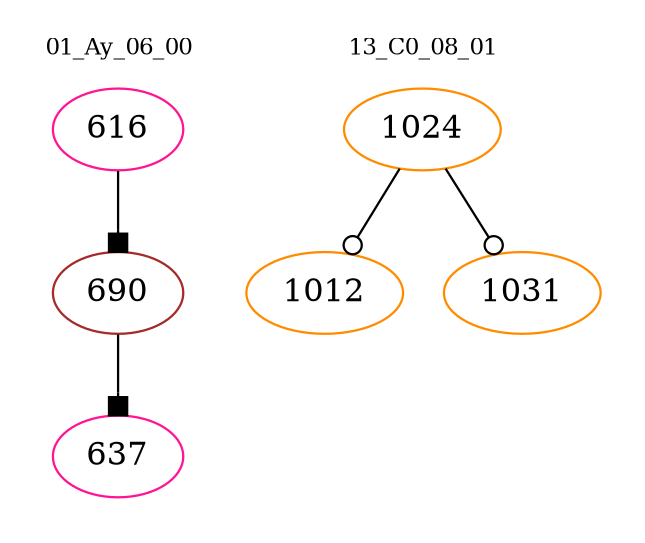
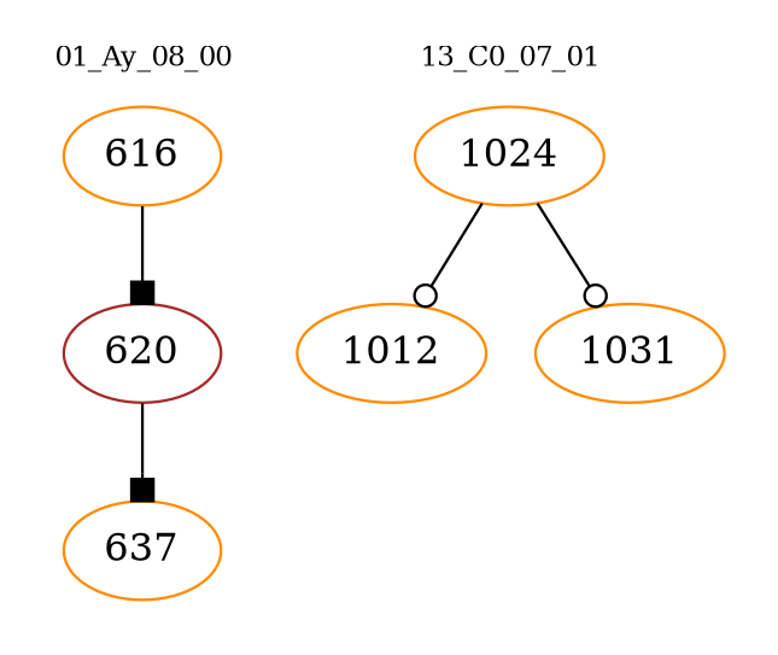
  digraph {
    node [color=darkorange]
    edge [arrowhead=box color=black]
-   n1 [color=brown label=690]
-   n2 [color=deeppink label=616]
-   n3 [color=deeppink label=637]
+   n1 [color=brown label=620]
+   n2 [label=616]
+   n3 [label=637]
    n4 [label=1024]
    n5 [label=1012]
    n6 [label=1031]
    subgraph cluster_1 {
      color=white
      fontsize=10
-     label="01_Ay_06_00"
+     label="01_Ay_08_00"
      n1
      n2
      n3
    }
    subgraph cluster_2 {
      color=white
      fontsize=10
-     label="13_C0_08_01"
+     label="13_C0_07_01"
      n4
      n5
      n6
    }
    n1 -> n3
    n2 -> n1
    n4 -> n5 [arrowhead=odot]
    n4 -> n6 [arrowhead=odot]
  }
